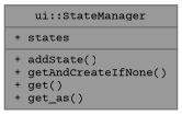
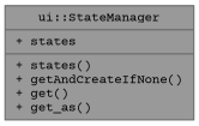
  digraph {
    fontname="Courier Prime"
-   n1 [color=gray40 fillcolor=grey60 fontcolor=black fontname="Courier Prime" fontsize=10 height=0.2 label="{ui::StateManager\n|+ states\l|+ addState()\l+ getAndCreateIfNone()\l+ get()\l+ get_as()\l}" shape=record style=filled width=0.4]
+   n1 [color=gray40 fillcolor=grey60 fontcolor=black fontname="Courier Prime" fontsize=10 height=0.2 label="{ui::StateManager\n|+ states\l|+ states()\l+ getAndCreateIfNone()\l+ get()\l+ get_as()\l}" shape=record style=filled width=0.4]
  }
